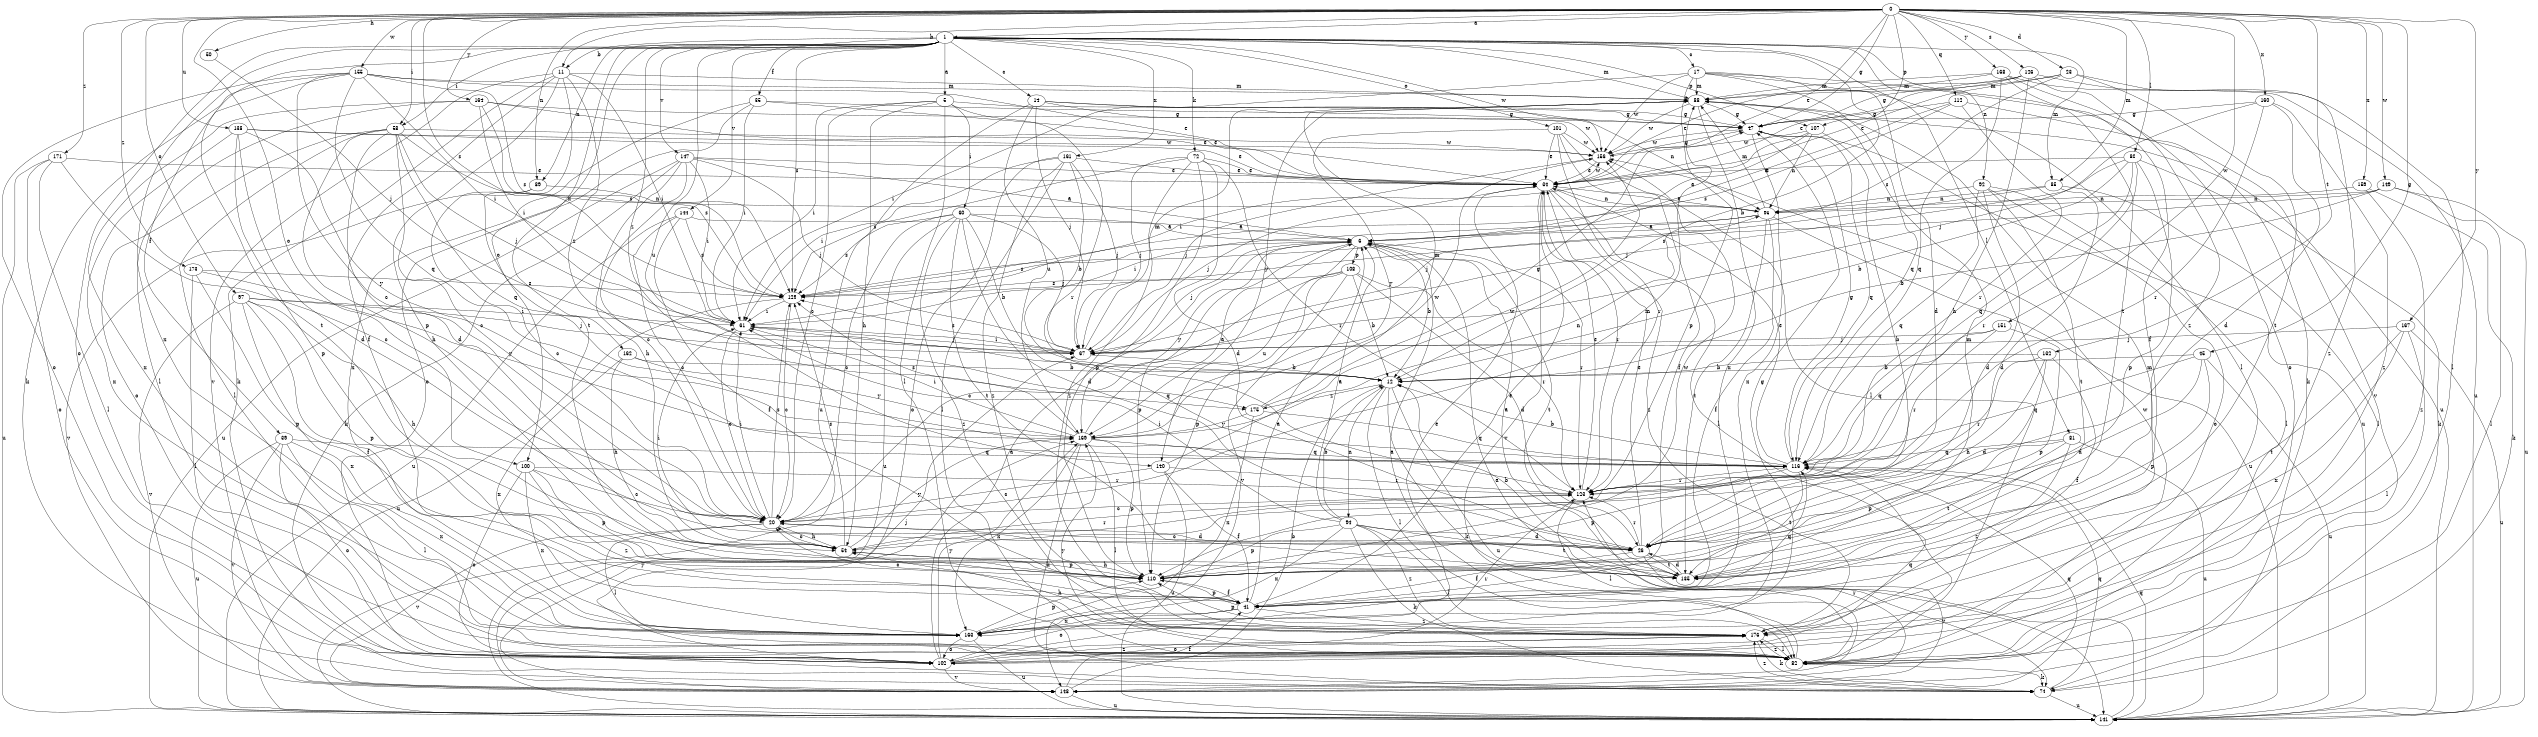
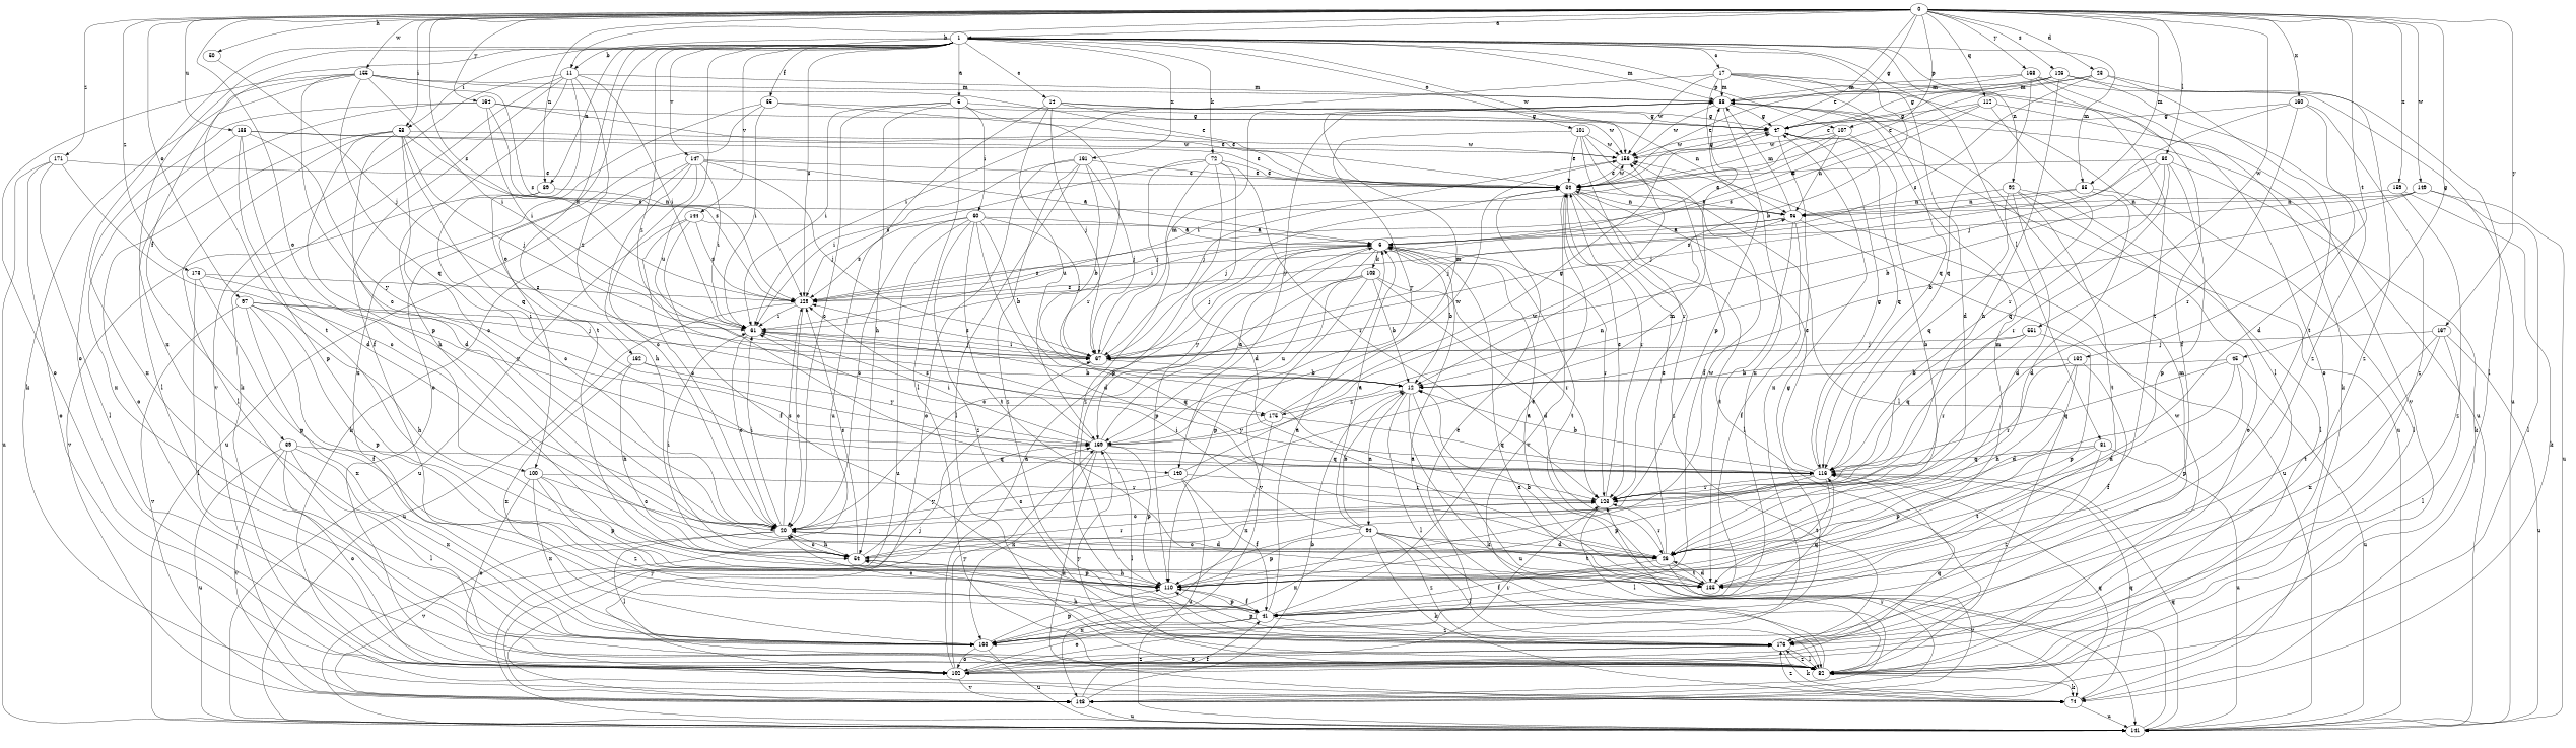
  strict digraph {
    0
    1
    11
    23
    34
    45
    47
    50
    58
    80
    85
    89
    97
    100
    107
    112
    126
    129
    132
    138
    149
-   151
+   151 [label=551]
    155
    159
    160
    164
    167
    168
    171
    173
    5
    12
    14
    17
    35
    39
    72
    81
    88
    92
    101
    102
    135
    140
    144
    147
    156
    161
    162
    163
    175
    61
    110
    41
    74
    148
    176
    82
    123
    67
    95
    141
    26
    116
    20
    54
    6
    169
    60
    94
    108
    0 -> 1 [label=a]
    0 -> 11 [label=b]
    0 -> 23 [label=d]
    0 -> 34 [label=e]
    0 -> 45 [label=g]
    0 -> 47 [label=g]
    0 -> 50 [label=h]
    0 -> 58 [label=i]
    0 -> 80 [label=l]
    0 -> 85 [label=m]
    0 -> 89 [label=n]
    0 -> 97 [label=o]
    0 -> 100 [label=o]
    0 -> 107 [label=p]
    0 -> 112 [label=q]
    0 -> 126 [label=s]
    0 -> 129 [label=s]
    0 -> 132 [label=t]
    0 -> 138 [label=u]
    0 -> 149 [label=w]
    0 -> 151 [label=w]
    0 -> 155 [label=w]
    0 -> 159 [label=x]
    0 -> 160 [label=x]
    0 -> 164 [label=y]
    0 -> 167 [label=y]
    0 -> 168 [label=y]
    0 -> 171 [label=z]
    0 -> 173 [label=z]
    1 -> 11 [label=b]
    1 -> 58 [label=i]
    1 -> 85 [label=m]
    1 -> 89 [label=n]
    1 -> 100 [label=o]
    1 -> 107 [label=p]
    1 -> 129 [label=s]
    1 -> 5 [label=a]
    1 -> 12 [label=b]
    1 -> 14 [label=c]
    1 -> 17 [label=c]
    1 -> 35 [label=f]
    1 -> 39 [label=f]
    1 -> 72 [label=k]
    1 -> 81 [label=l]
    1 -> 88 [label=m]
    1 -> 92 [label=n]
    1 -> 101 [label=o]
    1 -> 102 [label=o]
    1 -> 135 [label=t]
    1 -> 140 [label=u]
    1 -> 144 [label=v]
    1 -> 147 [label=v]
    1 -> 156 [label=w]
    1 -> 161 [label=x]
    1 -> 162 [label=x]
    1 -> 163 [label=x]
    1 -> 175 [label=z]
    11 -> 88 [label=m]
    11 -> 135 [label=t]
    11 -> 175 [label=z]
    11 -> 61 [label=i]
    11 -> 110 [label=p]
    11 -> 41 [label=f]
    11 -> 74 [label=k]
    11 -> 148 [label=v]
    23 -> 34 [label=e]
    23 -> 129 [label=s]
    23 -> 88 [label=m]
    23 -> 135 [label=t]
    23 -> 176 [label=z]
    34 -> 156 [label=w]
    34 -> 148 [label=v]
    34 -> 176 [label=z]
    34 -> 82 [label=l]
    34 -> 123 [label=r]
    34 -> 67 [label=j]
    34 -> 95 [label=n]
    45 -> 12 [label=b]
    45 -> 110 [label=p]
    45 -> 141 [label=u]
    45 -> 26 [label=d]
    45 -> 116 [label=q]
    47 -> 156 [label=w]
    47 -> 163 [label=x]
    47 -> 141 [label=u]
    47 -> 116 [label=q]
    50 -> 67 [label=j]
    58 -> 129 [label=s]
    58 -> 102 [label=o]
    58 -> 156 [label=w]
    58 -> 82 [label=l]
    58 -> 67 [label=j]
    58 -> 26 [label=d]
    58 -> 116 [label=q]
    58 -> 20 [label=c]
    58 -> 54 [label=h]
    80 -> 34 [label=e]
    80 -> 12 [label=b]
    80 -> 110 [label=p]
    80 -> 74 [label=k]
    80 -> 123 [label=r]
    80 -> 67 [label=j]
    80 -> 116 [label=q]
    85 -> 82 [label=l]
    85 -> 67 [label=j]
    85 -> 95 [label=n]
    85 -> 26 [label=d]
    89 -> 148 [label=v]
    89 -> 95 [label=n]
    89 -> 20 [label=c]
    97 -> 163 [label=x]
    97 -> 61 [label=i]
    97 -> 110 [label=p]
    97 -> 41 [label=f]
    97 -> 148 [label=v]
    97 -> 67 [label=j]
    97 -> 54 [label=h]
    100 -> 102 [label=o]
    100 -> 163 [label=x]
    100 -> 110 [label=p]
    100 -> 176 [label=z]
    100 -> 123 [label=r]
    100 -> 20 [label=c]
    107 -> 156 [label=w]
    107 -> 61 [label=i]
    107 -> 95 [label=n]
    107 -> 26 [label=b]
    107 -> 6 [label=a]
    112 -> 47 [label=g]
    112 -> 129 [label=s]
    112 -> 148 [label=v]
    112 -> 123 [label=r]
    112 -> 6 [label=a]
    126 -> 34 [label=e]
    126 -> 47 [label=g]
    126 -> 88 [label=m]
-   126 -> 135 [label=z]
+   126 -> 176 [label=z]
    126 -> 82 [label=l]
    126 -> 54 [label=h]
    129 -> 61 [label=i]
    129 -> 141 [label=u]
    129 -> 20 [label=c]
    132 -> 12 [label=b]
    132 -> 41 [label=f]
    132 -> 123 [label=r]
    132 -> 26 [label=d]
    132 -> 54 [label=h]
    138 -> 34 [label=e]
    138 -> 156 [label=w]
    138 -> 163 [label=x]
    138 -> 110 [label=p]
    138 -> 26 [label=d]
    138 -> 169 [label=y]
    149 -> 129 [label=s]
    149 -> 12 [label=b]
    149 -> 82 [label=l]
    149 -> 95 [label=n]
    149 -> 141 [label=u]
    151 -> 110 [label=p]
    151 -> 123 [label=r]
    151 -> 67 [label=j]
    151 -> 116 [label=q]
    155 -> 34 [label=e]
    155 -> 129 [label=s]
    155 -> 88 [label=m]
    155 -> 102 [label=o]
    155 -> 135 [label=t]
    155 -> 61 [label=i]
    155 -> 74 [label=k]
    155 -> 116 [label=q]
    155 -> 20 [label=c]
    159 -> 74 [label=k]
    159 -> 176 [label=z]
    159 -> 95 [label=n]
    160 -> 47 [label=g]
    160 -> 176 [label=z]
    160 -> 123 [label=r]
    160 -> 67 [label=j]
    160 -> 26 [label=d]
    164 -> 34 [label=e]
    164 -> 47 [label=g]
    164 -> 129 [label=s]
    164 -> 163 [label=x]
    164 -> 61 [label=i]
    164 -> 82 [label=l]
    167 -> 135 [label=t]
    167 -> 163 [label=x]
    167 -> 82 [label=l]
    167 -> 67 [label=j]
    167 -> 141 [label=u]
    168 -> 34 [label=e]
    168 -> 88 [label=m]
    168 -> 102 [label=o]
    168 -> 41 [label=f]
    168 -> 141 [label=u]
    168 -> 116 [label=q]
    171 -> 34 [label=e]
    171 -> 102 [label=o]
    171 -> 82 [label=l]
    171 -> 141 [label=u]
    171 -> 20 [label=c]
    173 -> 129 [label=s]
    173 -> 110 [label=p]
    173 -> 82 [label=l]
    173 -> 169 [label=y]
    5 -> 47 [label=g]
    5 -> 61 [label=i]
    5 -> 82 [label=l]
    5 -> 123 [label=r]
    5 -> 20 [label=c]
    5 -> 54 [label=h]
    5 -> 60 [label=i]
    12 -> 175 [label=z]
    12 -> 74 [label=k]
    12 -> 82 [label=l]
    12 -> 141 [label=u]
    12 -> 94 [label=n]
    14 -> 47 [label=g]
    14 -> 156 [label=w]
    14 -> 67 [label=j]
    14 -> 95 [label=n]
    14 -> 141 [label=u]
    14 -> 169 [label=u]
    17 -> 88 [label=m]
    17 -> 156 [label=w]
    17 -> 61 [label=i]
    17 -> 110 [label=p]
    17 -> 74 [label=k]
    17 -> 82 [label=l]
    17 -> 26 [label=d]
    17 -> 116 [label=q]
    35 -> 34 [label=e]
    35 -> 47 [label=g]
    35 -> 102 [label=o]
    35 -> 163 [label=x]
    35 -> 61 [label=i]
    39 -> 102 [label=o]
    39 -> 163 [label=x]
    39 -> 148 [label=v]
    39 -> 82 [label=l]
    39 -> 141 [label=u]
    39 -> 116 [label=q]
    72 -> 34 [label=e]
    72 -> 129 [label=s]
    72 -> 110 [label=p]
    72 -> 176 [label=z]
    72 -> 123 [label=r]
    72 -> 67 [label=j]
    72 -> 26 [label=d]
    81 -> 135 [label=t]
    81 -> 110 [label=p]
    81 -> 176 [label=z]
    81 -> 141 [label=u]
    81 -> 116 [label=q]
    88 -> 47 [label=g]
    88 -> 156 [label=w]
    88 -> 163 [label=x]
    88 -> 141 [label=u]
    88 -> 169 [label=y]
    92 -> 102 [label=o]
    92 -> 135 [label=t]
    92 -> 82 [label=l]
    92 -> 95 [label=n]
    92 -> 26 [label=d]
    92 -> 116 [label=q]
    101 -> 34 [label=e]
    101 -> 156 [label=w]
    101 -> 41 [label=f]
    101 -> 82 [label=l]
    101 -> 123 [label=r]
    101 -> 169 [label=y]
    102 -> 34 [label=e]
    102 -> 148 [label=v]
    102 -> 176 [label=z]
    102 -> 123 [label=r]
    102 -> 116 [label=q]
    102 -> 6 [label=a]
    102 -> 169 [label=y]
    135 -> 12 [label=b]
    135 -> 88 [label=m]
    135 -> 26 [label=d]
    135 -> 6 [label=a]
    140 -> 156 [label=w]
    140 -> 41 [label=f]
    140 -> 123 [label=r]
    140 -> 141 [label=u]
    140 -> 20 [label=c]
    144 -> 129 [label=s]
    144 -> 41 [label=f]
    144 -> 141 [label=u]
    144 -> 20 [label=c]
    144 -> 6 [label=a]
    147 -> 34 [label=e]
    147 -> 61 [label=i]
    147 -> 74 [label=k]
    147 -> 67 [label=j]
    147 -> 141 [label=u]
    147 -> 20 [label=c]
    147 -> 54 [label=h]
    147 -> 6 [label=a]
    156 -> 34 [label=e]
    156 -> 47 [label=g]
    156 -> 67 [label=j]
    161 -> 34 [label=e]
    161 -> 12 [label=b]
    161 -> 102 [label=o]
    161 -> 61 [label=i]
    161 -> 176 [label=z]
    161 -> 82 [label=l]
    161 -> 67 [label=j]
    162 -> 12 [label=b]
    162 -> 163 [label=x]
    162 -> 54 [label=h]
    162 -> 169 [label=y]
    163 -> 47 [label=g]
    163 -> 102 [label=o]
    163 -> 110 [label=p]
    163 -> 141 [label=u]
    175 -> 47 [label=g]
    175 -> 88 [label=m]
    175 -> 163 [label=x]
    175 -> 116 [label=q]
    175 -> 169 [label=y]
    61 -> 67 [label=j]
    61 -> 116 [label=q]
    61 -> 20 [label=c]
    110 -> 156 [label=w]
    110 -> 41 [label=f]
    110 -> 54 [label=h]
    41 -> 34 [label=e]
    41 -> 102 [label=o]
    41 -> 163 [label=x]
    41 -> 110 [label=p]
    41 -> 176 [label=z]
    41 -> 116 [label=q]
    41 -> 20 [label=c]
    41 -> 6 [label=a]
    74 -> 176 [label=z]
    74 -> 141 [label=u]
    74 -> 116 [label=q]
    148 -> 12 [label=b]
    148 -> 41 [label=f]
    148 -> 123 [label=r]
    148 -> 67 [label=j]
    148 -> 141 [label=u]
    148 -> 116 [label=q]
    148 -> 169 [label=y]
    176 -> 88 [label=m]
    176 -> 102 [label=o]
    176 -> 110 [label=p]
    176 -> 74 [label=k]
    176 -> 82 [label=l]
    176 -> 54 [label=h]
    82 -> 156 [label=w]
    82 -> 74 [label=k]
    82 -> 176 [label=z]
    82 -> 6 [label=a]
    82 -> 169 [label=y]
    123 -> 34 [label=e]
    123 -> 82 [label=l]
    123 -> 20 [label=c]
    67 -> 129 [label=s]
    67 -> 12 [label=b]
    67 -> 88 [label=m]
    67 -> 61 [label=i]
    95 -> 34 [label=e]
    95 -> 88 [label=m]
    95 -> 135 [label=t]
    95 -> 61 [label=i]
    95 -> 41 [label=f]
    95 -> 141 [label=u]
    95 -> 6 [label=a]
    141 -> 116 [label=q]
    141 -> 6 [label=a]
    26 -> 34 [label=e]
    26 -> 135 [label=t]
    26 -> 41 [label=f]
    26 -> 148 [label=v]
    26 -> 123 [label=r]
    26 -> 20 [label=c]
    116 -> 34 [label=e]
    116 -> 47 [label=g]
    116 -> 12 [label=b]
    116 -> 135 [label=t]
    116 -> 110 [label=p]
    116 -> 123 [label=r]
    20 -> 129 [label=s]
    20 -> 88 [label=m]
    20 -> 61 [label=i]
    20 -> 148 [label=v]
    20 -> 82 [label=l]
    20 -> 26 [label=d]
    20 -> 54 [label=h]
    54 -> 129 [label=s]
    54 -> 61 [label=i]
    54 -> 110 [label=p]
    54 -> 123 [label=r]
    54 -> 20 [label=c]
    54 -> 169 [label=y]
    6 -> 129 [label=s]
    6 -> 12 [label=b]
    6 -> 135 [label=t]
    6 -> 140 [label=u]
    6 -> 110 [label=p]
    6 -> 123 [label=r]
    6 -> 67 [label=j]
    6 -> 169 [label=y]
-   6 -> 108 [label=p]
+   6 -> 108 [label=k]
    169 -> 129 [label=s]
    169 -> 156 [label=w]
    169 -> 163 [label=x]
    169 -> 61 [label=i]
    169 -> 110 [label=p]
    169 -> 74 [label=k]
    169 -> 82 [label=l]
    169 -> 95 [label=n]
    169 -> 116 [label=q]
    169 -> 6 [label=a]
    60 -> 129 [label=s]
    60 -> 12 [label=b]
    60 -> 135 [label=t]
    60 -> 176 [label=z]
    60 -> 67 [label=j]
    60 -> 141 [label=u]
    60 -> 26 [label=d]
    60 -> 20 [label=c]
    60 -> 6 [label=a]
    94 -> 12 [label=b]
    94 -> 135 [label=t]
    94 -> 163 [label=x]
    94 -> 61 [label=i]
    94 -> 110 [label=p]
    94 -> 74 [label=k]
    94 -> 176 [label=z]
    94 -> 82 [label=l]
    94 -> 26 [label=d]
    94 -> 6 [label=a]
    108 -> 129 [label=s]
    108 -> 12 [label=b]
    108 -> 110 [label=p]
    108 -> 148 [label=v]
    108 -> 123 [label=r]
    108 -> 26 [label=d]
    108 -> 20 [label=c]
  }
